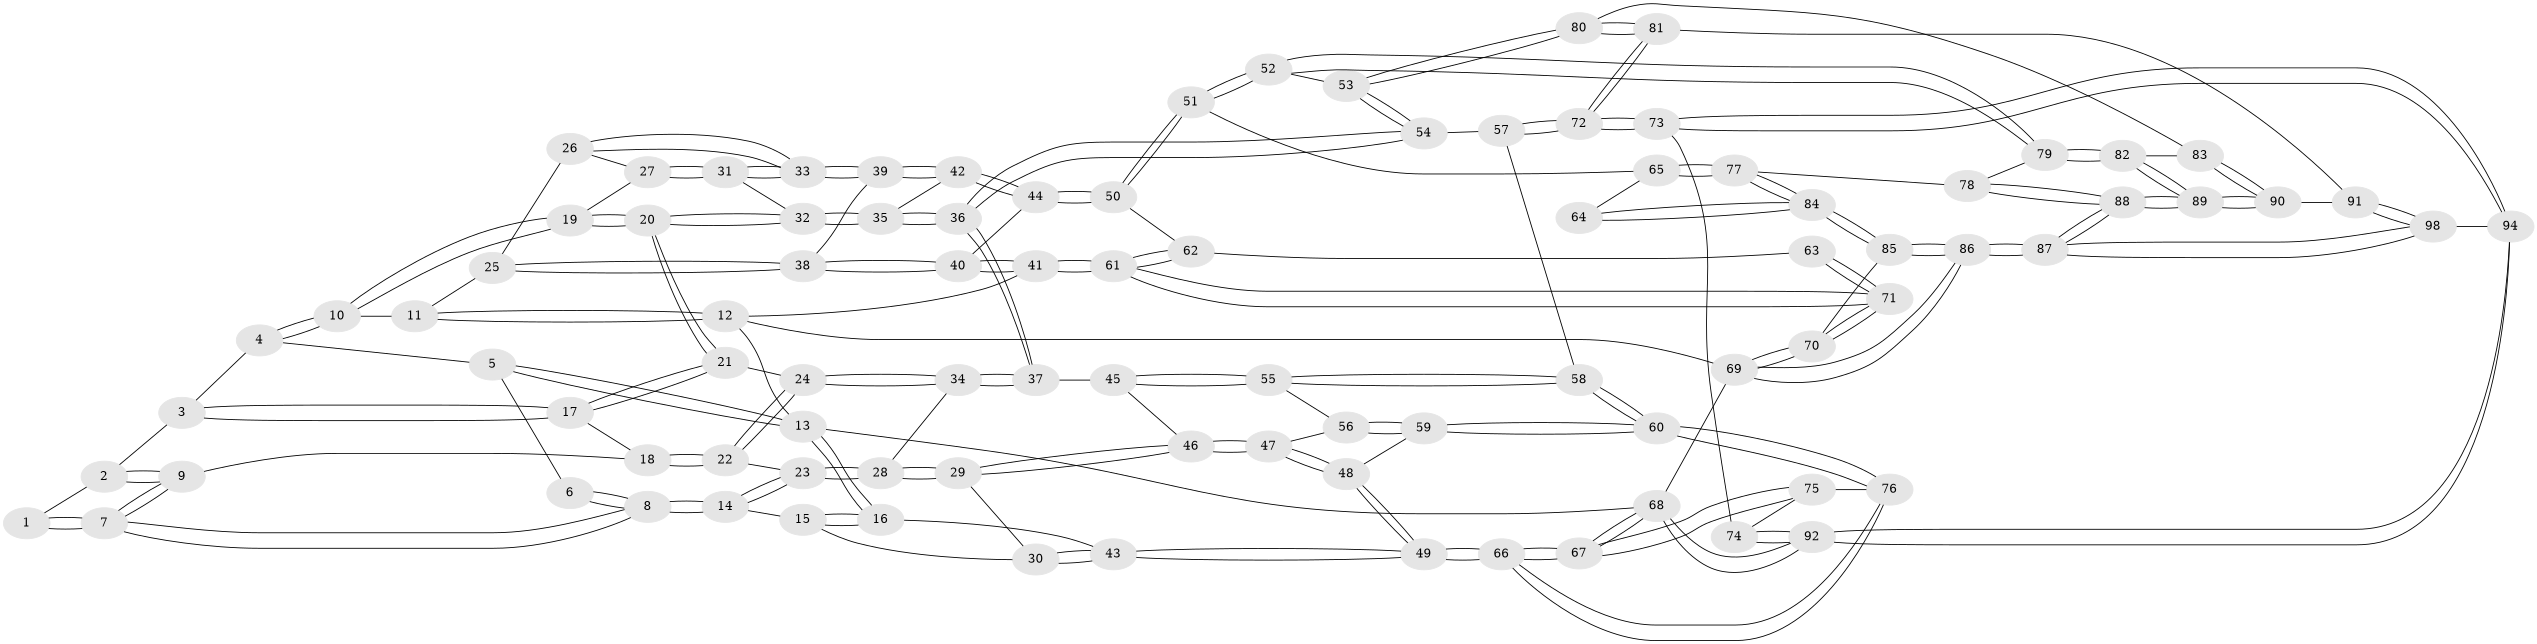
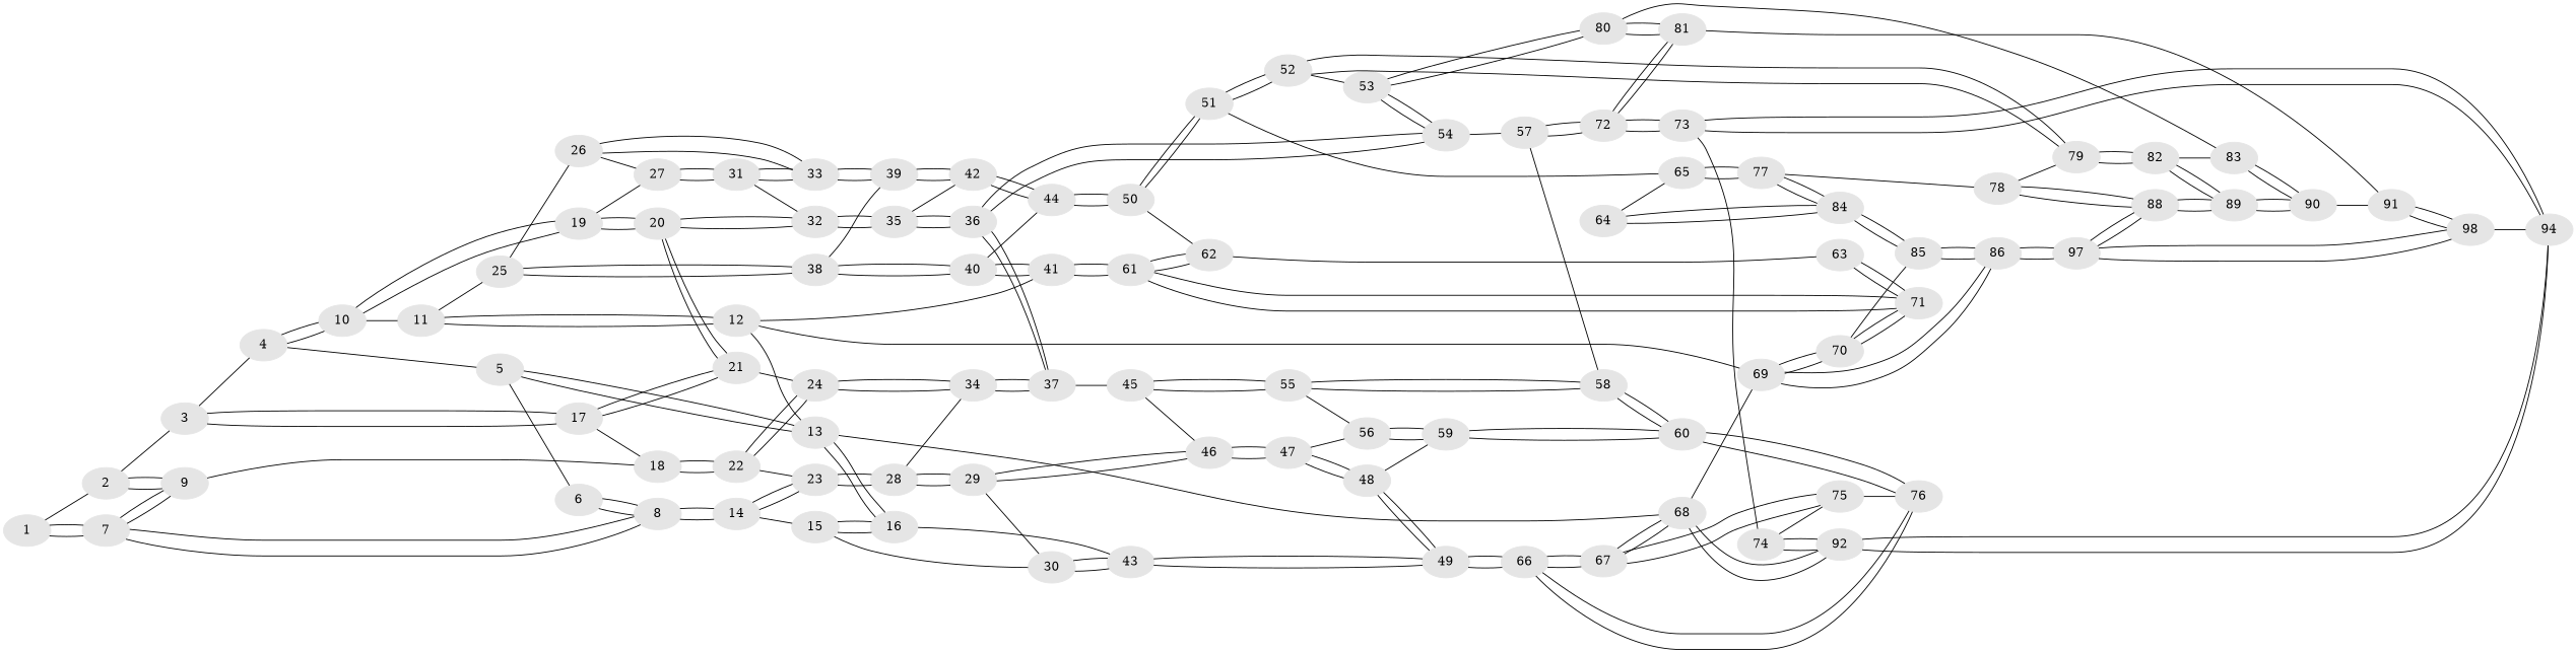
  graph {
    rankdir=LR
    node [color=gray90 style=filled]
    1
    2
    7
    3
    9
    8
    4
    17
    18
    5
    10
    21
    6
    13
    11
    19
    16
    68
    14
    15
    23
    22
    12
    25
    20
    27
    41
    69
    26
    38
    61
    70
    86
    43
    92
    30
    28
    49
    24
    32
    31
    35
    34
    29
    37
    33
    39
    40
    46
    47
    36
    42
    45
    54
    44
    57
    55
    50
    62
    71
    66
    51
    56
    58
    48
    59
    60
    76
    67
    52
    65
    63
    53
    79
    77
    80
    82
    81
    83
    72
    73
    64
    84
    85
    78
    75
    94
-   87
+   87 [label=97]
    74
    91
    88
    89
    90
    n94 [label=98]
    1 -- 2
    1 -- 7
    1 -- 7
    2 -- 3
    2 -- 9
    2 -- 9
    7 -- 9
    7 -- 9
    7 -- 8
    7 -- 8
    3 -- 4
    3 -- 17
    3 -- 17
    9 -- 18
    8 -- 14
    8 -- 14
    4 -- 5
    4 -- 10
    4 -- 10
    17 -- 18
    17 -- 21
    17 -- 21
    18 -- 22
    18 -- 22
    5 -- 6
    5 -- 13
    5 -- 13
    10 -- 11
    10 -- 19
    10 -- 19
    21 -- 24
    6 -- 8
    6 -- 8
    13 -- 16
    13 -- 16
    13 -- 68
    11 -- 12
    11 -- 12
    11 -- 25
    19 -- 20
    19 -- 20
    19 -- 27
    16 -- 43
    68 -- 69
    68 -- 92
    68 -- 92
    14 -- 15
    14 -- 23
    14 -- 23
    15 -- 16
    15 -- 16
    15 -- 30
    23 -- 28
    23 -- 28
    22 -- 23
    22 -- 24
    22 -- 24
    12 -- 13
    12 -- 41
    12 -- 69
    25 -- 26
    25 -- 38
    25 -- 38
    20 -- 21
    20 -- 21
    20 -- 32
    20 -- 32
    27 -- 31
    27 -- 31
    41 -- 61
    41 -- 61
    69 -- 70
    69 -- 70
    69 -- 86
    69 -- 86
    26 -- 27
    26 -- 33
    26 -- 33
    38 -- 39
    38 -- 40
    38 -- 40
    61 -- 62
    61 -- 62
    61 -- 71
    61 -- 71
    70 -- 71
    70 -- 71
    70 -- 85
    86 -- 87
    86 -- 87
    43 -- 49
    43 -- 49
    92 -- 94
    92 -- 94
    30 -- 43
    30 -- 43
    28 -- 34
    28 -- 29
    28 -- 29
    49 -- 66
    49 -- 66
    24 -- 34
    24 -- 34
    32 -- 35
    32 -- 35
    31 -- 32
    31 -- 33
    31 -- 33
    35 -- 36
    35 -- 36
    35 -- 42
    34 -- 37
    34 -- 37
    29 -- 30
    29 -- 46
    29 -- 46
    37 -- 45
    33 -- 39
    33 -- 39
    39 -- 42
    39 -- 42
    40 -- 41
    40 -- 41
    40 -- 44
    46 -- 47
    46 -- 47
    47 -- 56
    47 -- 48
    47 -- 48
    36 -- 37
    36 -- 37
    36 -- 54
    36 -- 54
    42 -- 44
    42 -- 44
    45 -- 46
    45 -- 55
    45 -- 55
    54 -- 57
    44 -- 50
    44 -- 50
    57 -- 58
    57 -- 72
    57 -- 72
    55 -- 56
    55 -- 58
    55 -- 58
    50 -- 62
    50 -- 51
    50 -- 51
    62 -- 63
    66 -- 76
    66 -- 76
    66 -- 67
    66 -- 67
    51 -- 52
    51 -- 52
    51 -- 65
    56 -- 59
    56 -- 59
    58 -- 60
    58 -- 60
    48 -- 49
    48 -- 49
    48 -- 59
    59 -- 60
    59 -- 60
    60 -- 76
    60 -- 76
    67 -- 68
    67 -- 68
    67 -- 75
    67 -- 75
    52 -- 53
    52 -- 79
    52 -- 79
    65 -- 77
    65 -- 77
    63 -- 71
    63 -- 71
    53 -- 54
    53 -- 54
    53 -- 80
    53 -- 80
    79 -- 82
    79 -- 82
    77 -- 84
    77 -- 84
    77 -- 78
    80 -- 81
    80 -- 81
    80 -- 83
    82 -- 83
    82 -- 89
    82 -- 89
    81 -- 91
    83 -- 90
    83 -- 90
    72 -- 81
    72 -- 81
    72 -- 73
    72 -- 73
    73 -- 94
    73 -- 94
    73 -- 74
    64 -- 65
    64 -- 84
    64 -- 84
    84 -- 85
    84 -- 85
    85 -- 86
    85 -- 86
    78 -- 79
    78 -- 88
    78 -- 88
    75 -- 76
    87 -- 88
    87 -- 88
    87 -- n94
    87 -- n94
    74 -- 92
    74 -- 92
    74 -- 75
    91 -- n94
    91 -- n94
    88 -- 89
    88 -- 89
    89 -- 90
    89 -- 90
    90 -- 91
    n94 -- 94
  }
